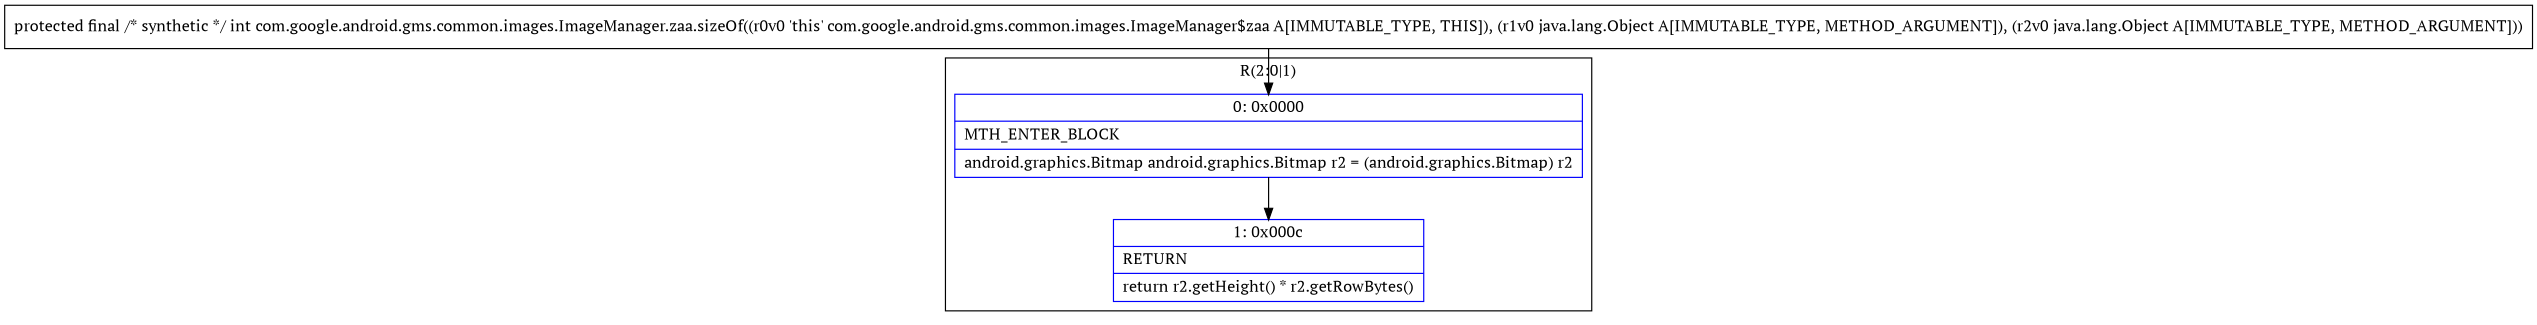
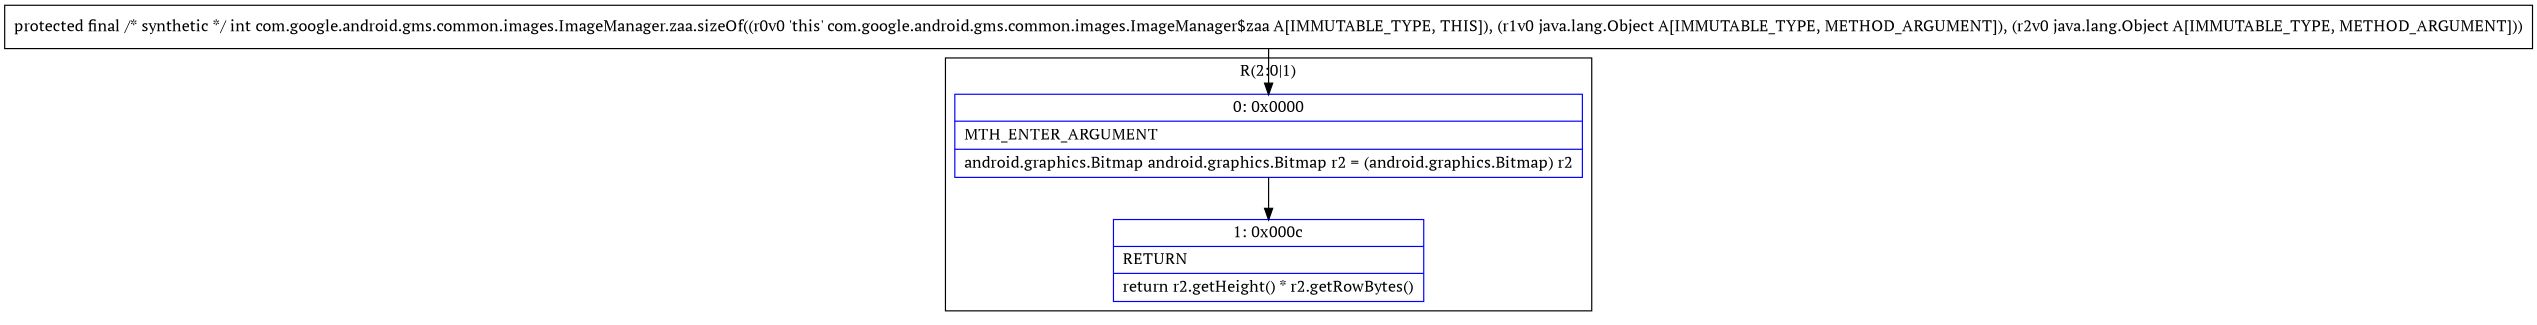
  digraph {
    fontname="PT Serif"
    node [color=blue shape=record fontname="PT Serif"]
    edge [fontname="PT Serif"]
-   n1 [label="{0\:\ 0x0000|MTH_ENTER_BLOCK\l|android.graphics.Bitmap android.graphics.Bitmap r2 = (android.graphics.Bitmap) r2\l}"]
+   n1 [label="{0\:\ 0x0000|MTH_ENTER_ARGUMENT\l|android.graphics.Bitmap android.graphics.Bitmap r2 = (android.graphics.Bitmap) r2\l}"]
    n2 [label="{1\:\ 0x000c|RETURN\l|return r2.getHeight() * r2.getRowBytes()\l}"]
    n3 [label="{protected final \/* synthetic *\/ int com.google.android.gms.common.images.ImageManager.zaa.sizeOf((r0v0 'this' com.google.android.gms.common.images.ImageManager$zaa A[IMMUTABLE_TYPE, THIS]), (r1v0 java.lang.Object A[IMMUTABLE_TYPE, METHOD_ARGUMENT]), (r2v0 java.lang.Object A[IMMUTABLE_TYPE, METHOD_ARGUMENT])) }" color=""]
    subgraph cluster_1 {
      label="R(2:0|1)"
      n1
      n2
    }
    n1 -> n2
    n3 -> n1
  }
